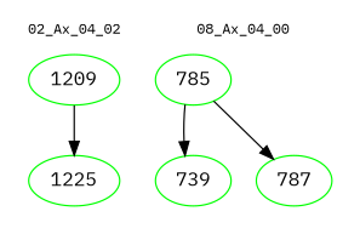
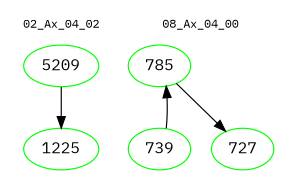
  digraph {
    fontname="IBM Plex Mono"
    node [color=green fontname="IBM Plex Mono"]
    edge [color=black fontname="IBM Plex Mono"]
-   n1 [label=1209]
+   n1 [label=5209]
    n2 [label=1225]
    n3 [label=785]
    n4 [label=739]
-   n5 [label=787]
+   n5 [label=727]
    subgraph cluster_1 {
      color=white
      fontsize=10
      label="02_Ax_04_02"
      n1
      n2
    }
    subgraph cluster_2 {
      color=white
      fontsize=10
      label="08_Ax_04_00"
      n3
      n4
      n5
    }
    n1 -> n2
-   n3 -> n4
+   n4 -> n3
    n3 -> n5
  }
